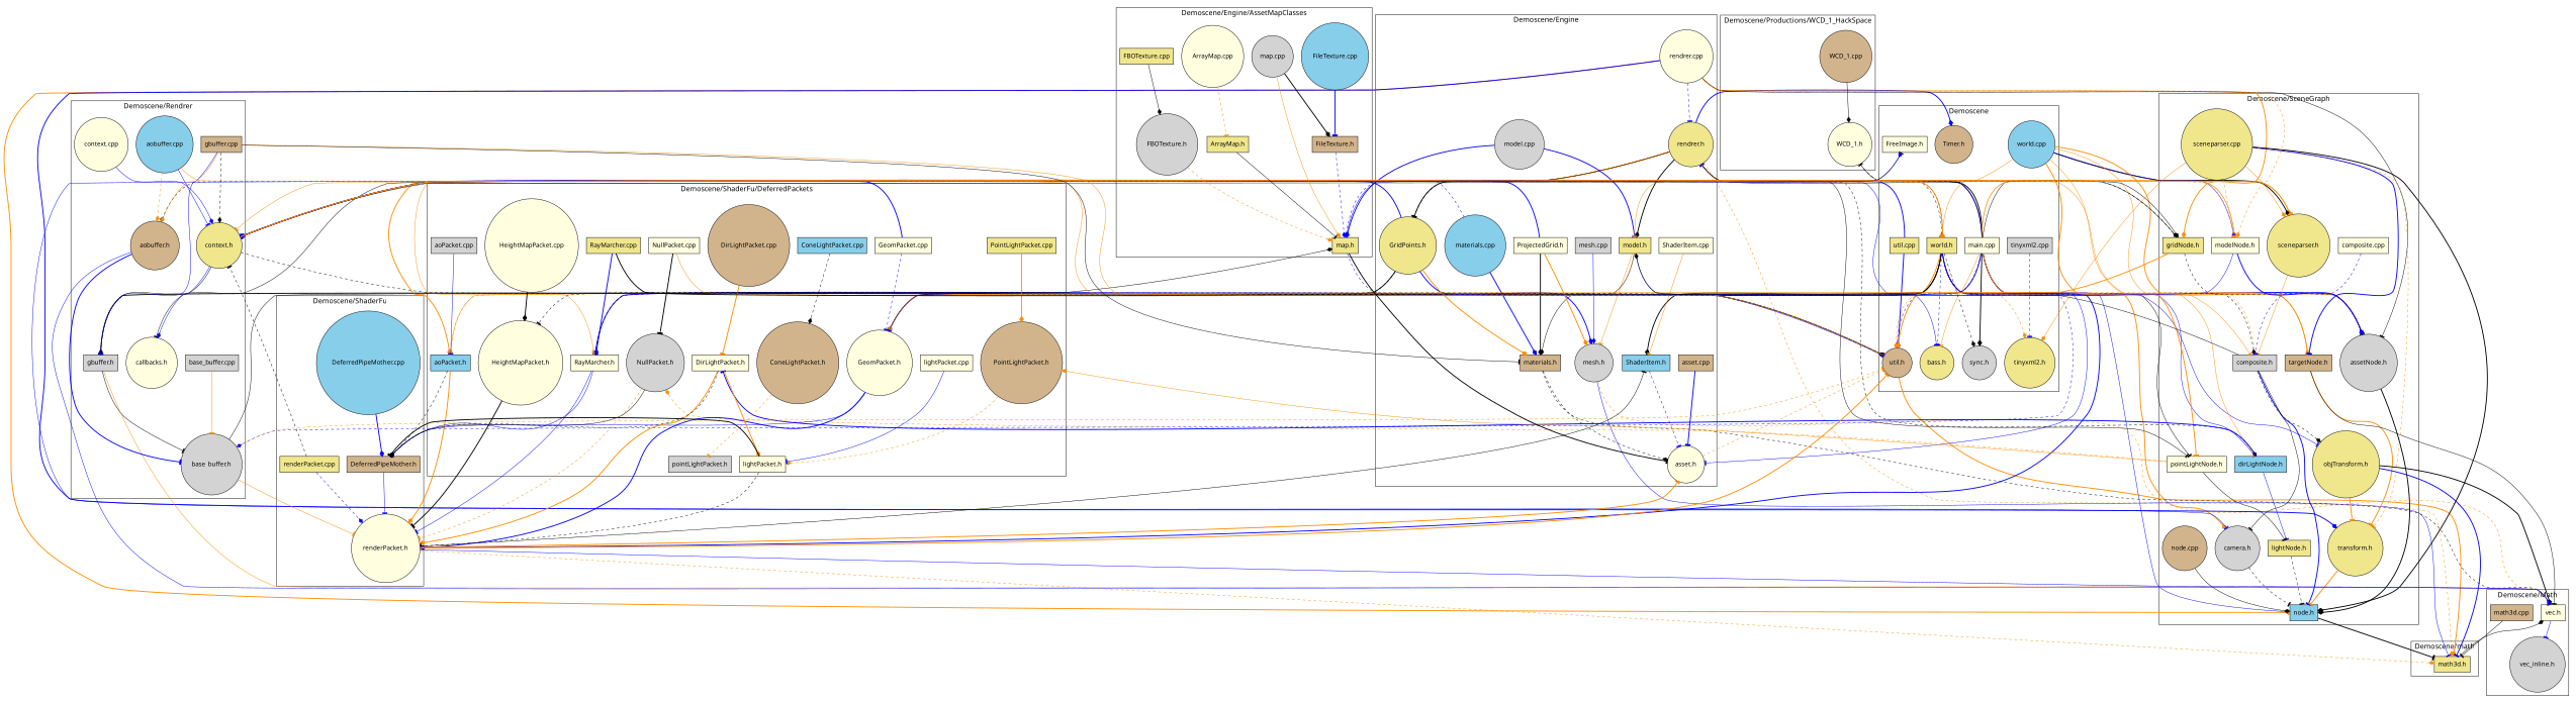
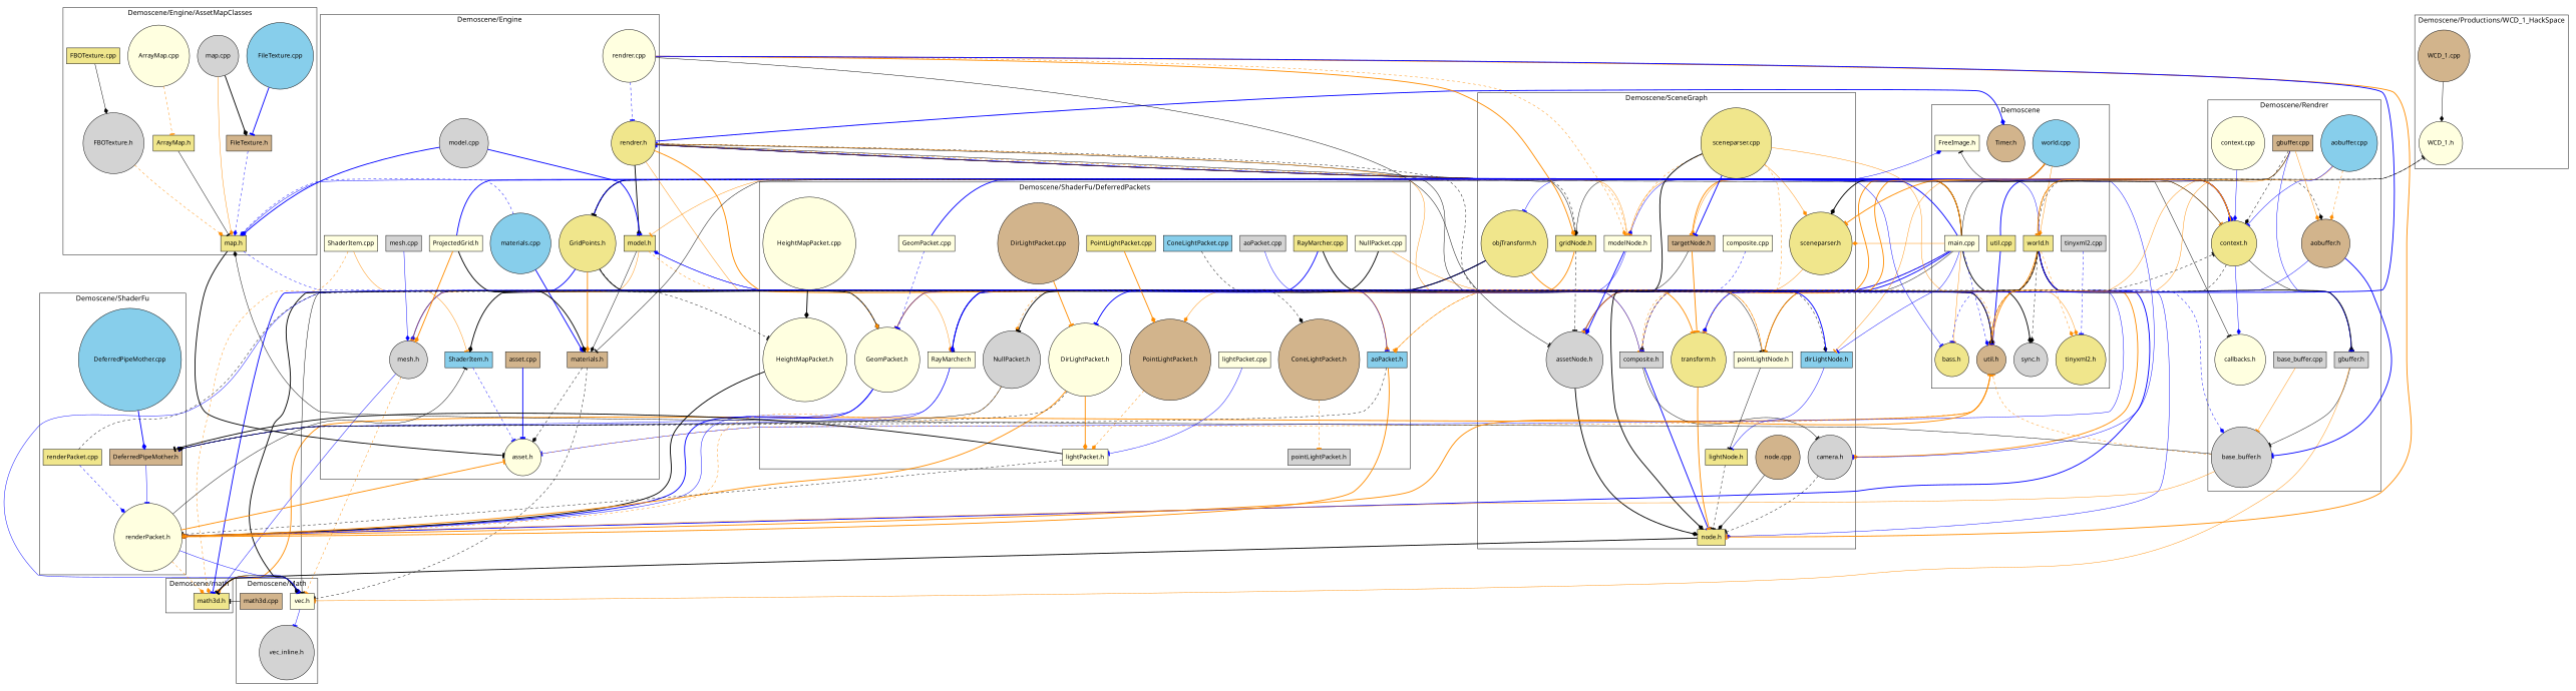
  digraph {
    clusterrank=local
    fontname="Noto Sans"
    fontsize=16
    node [fillcolor=lightyellow fontname="Noto Sans" shape=box style=filled]
    edge [arrowhead=tee color=darkorange fontname="Noto Sans" style=solid]
    "bass.h" [fillcolor=khaki shape=circle]
    "main.cpp"
    "sync.h" [fillcolor=lightgrey shape=circle]
    "util.h" [fillcolor=tan shape=circle]
    "tinyxml2.h" [fillcolor=khaki shape=circle]
    "tinyxml2.cpp" [fillcolor=lightgrey]
    "util.cpp" [fillcolor=khaki]
    "world.h" [fillcolor=khaki]
    "world.cpp" [fillcolor=skyblue shape=circle]
    "Timer.h" [fillcolor=tan shape=circle]
    "FreeImage.h"
    "rendrer.h" [fillcolor=khaki shape=circle]
    "GridPoints.h" [fillcolor=khaki shape=circle]
    "asset.h" [shape=circle]
    "ShaderItem.h" [fillcolor=skyblue]
    "asset.cpp" [fillcolor=tan]
    "mesh.h" [fillcolor=lightgrey shape=circle]
    "materials.h" [fillcolor=tan]
    "materials.cpp" [fillcolor=skyblue shape=circle]
    "mesh.cpp" [fillcolor=lightgrey]
    "model.h" [fillcolor=khaki]
    "model.cpp" [fillcolor=lightgrey shape=circle]
    "ProjectedGrid.h"
    "rendrer.cpp" [shape=circle]
    "ShaderItem.cpp"
    "gridNode.h" [fillcolor=khaki]
    "sceneparser.h" [fillcolor=khaki shape=circle]
    "assetNode.h" [fillcolor=lightgrey shape=circle]
    "modelNode.h"
    "dirLightNode.h" [fillcolor=skyblue]
    "pointLightNode.h"
    "targetNode.h" [fillcolor=tan]
-   "node.h" [fillcolor=skyblue]
+   "node.h" [fillcolor=khaki]
    "objTransform.h" [fillcolor=khaki shape=circle]
    "camera.h" [fillcolor=lightgrey shape=circle]
    "composite.h" [fillcolor=lightgrey]
    "transform.h" [fillcolor=khaki shape=circle]
    "composite.cpp"
    "lightNode.h" [fillcolor=khaki]
    "node.cpp" [fillcolor=tan shape=circle]
    "sceneparser.cpp" [fillcolor=khaki shape=circle]
    "aoPacket.h" [fillcolor=skyblue]
    "RayMarcher.h"
    "GeomPacket.h" [shape=circle]
    "HeightMapPacket.h" [shape=circle]
-   "DirLightPacket.h"
+   "DirLightPacket.h" [shape=circle]
    "PointLightPacket.h" [fillcolor=tan shape=circle]
    "NullPacket.h" [fillcolor=lightgrey shape=circle]
    "aoPacket.cpp" [fillcolor=lightgrey]
    "ConeLightPacket.h" [fillcolor=tan shape=circle]
    "ConeLightPacket.cpp" [fillcolor=skyblue]
    "pointLightPacket.h" [fillcolor=lightgrey]
    "DirLightPacket.cpp" [fillcolor=tan shape=circle]
    "lightPacket.h"
    "GeomPacket.cpp"
    "HeightMapPacket.cpp" [shape=circle]
    "lightPacket.cpp"
    "NullPacket.cpp"
    "PointLightPacket.cpp" [fillcolor=khaki]
    "RayMarcher.cpp" [fillcolor=khaki]
    "WCD_1.h" [shape=circle]
    "WCD_1.cpp" [fillcolor=tan shape=circle]
    "context.h" [fillcolor=khaki shape=circle]
    "base_buffer.h" [fillcolor=lightgrey shape=circle]
    "gbuffer.h" [fillcolor=lightgrey]
    "aobuffer.h" [fillcolor=tan shape=circle]
    "callbacks.h" [shape=circle]
    "aobuffer.cpp" [fillcolor=skyblue shape=circle]
    "base_buffer.cpp" [fillcolor=lightgrey]
    "context.cpp" [shape=circle]
    "gbuffer.cpp" [fillcolor=tan]
    "math3d.h" [fillcolor=khaki]
    "renderPacket.h" [shape=circle]
    "DeferredPipeMother.h" [fillcolor=tan]
    "DeferredPipeMother.cpp" [fillcolor=skyblue shape=circle]
    "renderPacket.cpp" [fillcolor=khaki]
    "map.h" [fillcolor=khaki]
    "ArrayMap.h" [fillcolor=khaki]
    "ArrayMap.cpp" [shape=circle]
    "FBOTexture.h" [fillcolor=lightgrey shape=circle]
    "FBOTexture.cpp" [fillcolor=khaki]
    "FileTexture.h" [fillcolor=tan]
    "FileTexture.cpp" [fillcolor=skyblue shape=circle]
    "map.cpp" [fillcolor=lightgrey shape=circle]
    "vec.h"
    "math3d.cpp" [fillcolor=tan]
    "vec_inline.h" [fillcolor=lightgrey shape=circle]
    subgraph cluster_1 {
      label=Demoscene
      "bass.h"
      "main.cpp"
      "sync.h"
      "util.h"
      "tinyxml2.h"
      "tinyxml2.cpp"
      "util.cpp"
      "world.h"
      "world.cpp"
      "Timer.h"
      "FreeImage.h"
    }
    subgraph cluster_2 {
      label="Demoscene/Engine"
      "rendrer.h"
      "GridPoints.h"
      "asset.h"
      "ShaderItem.h"
      "asset.cpp"
      "mesh.h"
      "materials.h"
      "materials.cpp"
      "mesh.cpp"
      "model.h"
      "model.cpp"
      "ProjectedGrid.h"
      "rendrer.cpp"
      "ShaderItem.cpp"
    }
    subgraph cluster_3 {
      label="Demoscene/SceneGraph"
      "gridNode.h"
      "sceneparser.h"
      "assetNode.h"
      "modelNode.h"
      "dirLightNode.h"
      "pointLightNode.h"
      "targetNode.h"
      "node.h"
      "objTransform.h"
      "camera.h"
      "composite.h"
      "transform.h"
      "composite.cpp"
      "lightNode.h"
      "node.cpp"
      "sceneparser.cpp"
    }
    subgraph cluster_4 {
      label="Demoscene/ShaderFu/DeferredPackets"
      "aoPacket.h"
      "RayMarcher.h"
      "GeomPacket.h"
      "HeightMapPacket.h"
      "DirLightPacket.h"
      "PointLightPacket.h"
      "NullPacket.h"
      "aoPacket.cpp"
      "ConeLightPacket.h"
      "ConeLightPacket.cpp"
      "pointLightPacket.h"
      "DirLightPacket.cpp"
      "lightPacket.h"
      "GeomPacket.cpp"
      "HeightMapPacket.cpp"
      "lightPacket.cpp"
      "NullPacket.cpp"
      "PointLightPacket.cpp"
      "RayMarcher.cpp"
    }
    subgraph cluster_5 {
      label="Demoscene/Productions/WCD_1_HackSpace"
      "WCD_1.h"
      "WCD_1.cpp"
    }
    subgraph cluster_6 {
      label="Demoscene/Rendrer"
      "context.h"
      "base_buffer.h"
      "gbuffer.h"
      "aobuffer.h"
      "callbacks.h"
      "aobuffer.cpp"
      "base_buffer.cpp"
      "context.cpp"
      "gbuffer.cpp"
    }
    subgraph cluster_7 {
      label="Demoscene/math"
      "math3d.h"
    }
    subgraph cluster_8 {
      label="Demoscene/ShaderFu"
      "renderPacket.h"
      "DeferredPipeMother.h"
      "DeferredPipeMother.cpp"
      "renderPacket.cpp"
    }
    subgraph cluster_9 {
      label="Demoscene/Engine/AssetMapClasses"
      "map.h"
      "ArrayMap.h"
      "ArrayMap.cpp"
      "FBOTexture.h"
      "FBOTexture.cpp"
      "FileTexture.h"
      "FileTexture.cpp"
      "map.cpp"
    }
    subgraph cluster_10 {
      label="Demoscene/Math"
      "vec.h"
      "math3d.cpp"
      "vec_inline.h"
    }
    "main.cpp" -> "bass.h"
    "main.cpp" -> "sync.h" [arrowhead=diamond color=black style=bold]
    "main.cpp" -> "util.h" [arrowhead=diamond color=blue style=dashed]
    "main.cpp" -> "rendrer.h" [color=blue style=bold]
    "main.cpp" -> "GridPoints.h" [color=black style=bold]
    "main.cpp" -> "gridNode.h" [arrowhead=diamond color=black]
    "main.cpp" -> "sceneparser.h" [arrowhead=diamond]
    "main.cpp" -> "assetNode.h" [arrowhead=diamond color=blue style=bold]
    "main.cpp" -> "modelNode.h" [arrowhead=diamond]
    "main.cpp" -> "dirLightNode.h" [color=blue]
    "main.cpp" -> "pointLightNode.h" [color=black]
    "main.cpp" -> "targetNode.h" [style=bold]
    "main.cpp" -> "aoPacket.h" [style=dashed]
    "main.cpp" -> "RayMarcher.h" [color=blue style=bold]
    "main.cpp" -> "WCD_1.h" [color=black]
    "util.h" -> "math3d.h" [arrowhead=diamond style=bold]
    "tinyxml2.cpp" -> "tinyxml2.h" [color=blue style=dashed]
    "util.cpp" -> "util.h" [arrowhead=diamond color=blue style=bold]
    "util.cpp" -> "context.h" [color=blue style=bold]
    "world.h" -> "bass.h" [color=blue style=dashed]
    "world.h" -> "sync.h" [arrowhead=diamond color=black style=dashed]
    "world.h" -> "util.h" [arrowhead=diamond style=bold]
    "world.h" -> "tinyxml2.h" [arrowhead=diamond style=dashed]
    "world.h" -> "asset.h" [color=blue]
    "world.h" -> "ShaderItem.h" [arrowhead=diamond color=black style=bold]
    "world.h" -> "node.h" [arrowhead=diamond color=blue]
    "world.h" -> "objTransform.h" [color=blue]
    "world.h" -> "camera.h" [arrowhead=diamond style=bold]
    "world.h" -> "composite.h" [arrowhead=diamond color=black style=dashed]
    "world.h" -> "aoPacket.h" [arrowhead=diamond]
    "world.h" -> "RayMarcher.h" [color=black style=dashed]
    "world.h" -> "base_buffer.h" [arrowhead=diamond color=blue style=dashed]
    "world.h" -> "gbuffer.h" [color=black style=bold]
    "world.h" -> "aobuffer.h" [arrowhead=diamond color=black style=dashed]
    "world.h" -> "renderPacket.h" [arrowhead=diamond color=blue style=bold]
    "world.cpp" -> "world.h" [arrowhead=diamond]
    "world.cpp" -> "sceneparser.h" [arrowhead=diamond color=black style=bold]
    "world.cpp" -> "assetNode.h" [style=bold]
    "world.cpp" -> "modelNode.h" [arrowhead=diamond color=blue]
    "world.cpp" -> "dirLightNode.h"
    "world.cpp" -> "pointLightNode.h" [style=bold]
    "world.cpp" -> "targetNode.h" [arrowhead=diamond]
    "rendrer.h" -> "bass.h" [color=blue]
    "rendrer.h" -> "Timer.h" [arrowhead=diamond color=blue style=bold]
    "rendrer.h" -> "model.h" [arrowhead=diamond color=black style=bold]
    "rendrer.h" -> "gridNode.h" [arrowhead=diamond color=black]
    "rendrer.h" -> "modelNode.h" [style=dashed]
    "rendrer.h" -> "dirLightNode.h" [arrowhead=diamond color=black style=dashed]
    "rendrer.h" -> "pointLightNode.h" [color=black]
    "rendrer.h" -> "camera.h" [color=blue]
    "rendrer.h" -> "composite.h"
    "rendrer.h" -> "aoPacket.h" [arrowhead=diamond style=bold]
    "rendrer.h" -> "RayMarcher.h" [arrowhead=diamond]
    "rendrer.h" -> "context.h"
    "rendrer.h" -> "callbacks.h" [color=black]
-   "rendrer.h" -> "math3d.h" [arrowhead=diamond style=dashed]
+   "ShaderItem.cpp" -> "math3d.h" [arrowhead=diamond style=dashed]
    "GridPoints.h" -> "mesh.h" [arrowhead=diamond color=blue style=bold]
    "GridPoints.h" -> "materials.h" [arrowhead=diamond style=bold]
    "GridPoints.h" -> "GeomPacket.h" [arrowhead=diamond color=black style=bold]
    "GridPoints.h" -> "HeightMapPacket.h" [color=black style=dashed]
    "GridPoints.h" -> "context.h" [arrowhead=diamond color=blue style=bold]
    "asset.h" -> "util.h" [style=dashed]
    "ShaderItem.h" -> "asset.h" [color=blue style=dashed]
    "asset.cpp" -> "asset.h" [color=blue style=bold]
    "mesh.h" -> "math3d.h" [color=blue]
    "mesh.h" -> "vec.h" [style=dashed]
    "materials.h" -> "asset.h" [arrowhead=diamond color=black style=dashed]
    "materials.h" -> "vec.h" [color=black style=dashed]
    "materials.cpp" -> "materials.h" [arrowhead=diamond color=blue style=bold]
    "materials.cpp" -> "map.h" [arrowhead=diamond color=blue style=dashed]
    "mesh.cpp" -> "mesh.h" [arrowhead=diamond color=blue]
    "model.h" -> "util.h" [arrowhead=diamond color=blue]
    "model.h" -> "mesh.h"
    "model.h" -> "materials.h" [arrowhead=diamond color=black]
    "model.h" -> "GeomPacket.h" [arrowhead=diamond style=dashed]
    "model.cpp" -> "model.h" [color=blue style=bold]
    "model.cpp" -> "map.h" [arrowhead=diamond color=blue style=bold]
    "ProjectedGrid.h" -> "mesh.h" [arrowhead=diamond style=bold]
    "ProjectedGrid.h" -> "materials.h" [arrowhead=diamond color=black style=bold]
    "ProjectedGrid.h" -> "context.h" [arrowhead=diamond color=blue style=bold]
    "rendrer.cpp" -> "rendrer.h" [color=blue style=dashed]
    "rendrer.cpp" -> "gridNode.h" [arrowhead=diamond style=bold]
    "rendrer.cpp" -> "assetNode.h" [color=black]
    "rendrer.cpp" -> "modelNode.h" [arrowhead=diamond style=dashed]
    "rendrer.cpp" -> "node.h" [style=bold]
    "rendrer.cpp" -> "transform.h" [arrowhead=diamond color=blue style=bold]
    "ShaderItem.cpp" -> "ShaderItem.h"
    "gridNode.h" -> "GridPoints.h" [color=black style=dashed]
    "gridNode.h" -> "assetNode.h" [color=black style=dashed]
    "gridNode.h" -> "GeomPacket.h" [style=bold]
    "sceneparser.h" -> "composite.h"
    "assetNode.h" -> "node.h" [arrowhead=diamond color=black style=bold]
    "modelNode.h" -> "model.h"
    "modelNode.h" -> "assetNode.h" [arrowhead=diamond color=blue style=bold]
    "modelNode.h" -> "GeomPacket.h" [color=blue]
    "dirLightNode.h" -> "lightNode.h" [color=blue]
    "dirLightNode.h" -> "DirLightPacket.h" [color=blue style=bold]
    "pointLightNode.h" -> "lightNode.h" [color=black]
    "pointLightNode.h" -> "PointLightPacket.h" [arrowhead=diamond]
    "pointLightNode.h" -> "NullPacket.h" [arrowhead=diamond style=dashed]
    "targetNode.h" -> "transform.h" [style=bold]
    "targetNode.h" -> "vec.h" [color=black]
    "node.h" -> "math3d.h" [color=black style=bold]
    "objTransform.h" -> "transform.h" [style=bold]
    "objTransform.h" -> "math3d.h" [color=blue style=bold]
    "objTransform.h" -> "vec.h" [arrowhead=diamond color=black style=bold]
    "camera.h" -> "node.h" [color=black style=dashed]
    "composite.h" -> "util.h" [arrowhead=diamond style=dashed]
-   "composite.h" -> "model.h" [arrowhead=diamond color=black]
+   "composite.h" -> "model.h" [arrowhead=diamond color=blue]
    "composite.h" -> "node.h" [color=blue style=bold]
-   "composite.h" -> "objTransform.h" [arrowhead=diamond color=black style=dashed]
    "composite.h" -> "camera.h" [color=black]
    "transform.h" -> "node.h" [style=bold]
    "composite.cpp" -> "composite.h" [color=blue style=dashed]
    "lightNode.h" -> "node.h" [color=black style=dashed]
    "node.cpp" -> "node.h" [arrowhead=diamond color=black]
    "sceneparser.cpp" -> "tinyxml2.h" [arrowhead=diamond]
    "sceneparser.cpp" -> "sceneparser.h" [arrowhead=diamond]
    "sceneparser.cpp" -> "modelNode.h" [style=dashed]
    "sceneparser.cpp" -> "targetNode.h" [color=blue style=bold]
    "sceneparser.cpp" -> "node.h" [arrowhead=diamond color=black style=bold]
    "sceneparser.cpp" -> "transform.h" [style=dashed]
    "aoPacket.h" -> "renderPacket.h" [arrowhead=diamond style=bold]
    "aoPacket.h" -> "DeferredPipeMother.h" [color=black style=dashed]
    "RayMarcher.h" -> "renderPacket.h" [color=blue]
    "RayMarcher.h" -> "DeferredPipeMother.h" [arrowhead=diamond color=blue]
    "GeomPacket.h" -> "renderPacket.h" [arrowhead=diamond color=blue style=bold]
    "GeomPacket.h" -> "DeferredPipeMother.h" [color=blue]
    "HeightMapPacket.h" -> "renderPacket.h" [color=black style=bold]
    "DirLightPacket.h" -> "lightPacket.h" [arrowhead=diamond style=bold]
    "DirLightPacket.h" -> "renderPacket.h" [arrowhead=diamond style=bold]
    "DirLightPacket.h" -> "DeferredPipeMother.h" [arrowhead=diamond color=black style=dashed]
    "PointLightPacket.h" -> "lightPacket.h" [arrowhead=diamond style=dashed]
    "NullPacket.h" -> "renderPacket.h" [style=dashed]
    "NullPacket.h" -> "DeferredPipeMother.h" [arrowhead=diamond color=black]
    "aoPacket.cpp" -> "aoPacket.h" [color=blue]
    "ConeLightPacket.h" -> "pointLightPacket.h" [style=dashed]
    "ConeLightPacket.cpp" -> "ConeLightPacket.h" [arrowhead=diamond color=black style=dashed]
    "DirLightPacket.cpp" -> "DirLightPacket.h" [style=bold]
    "lightPacket.h" -> "renderPacket.h" [color=black style=dashed]
    "lightPacket.h" -> "DeferredPipeMother.h" [color=black style=bold]
    "GeomPacket.cpp" -> "GeomPacket.h" [color=blue style=dashed]
    "GeomPacket.cpp" -> "context.h" [color=blue style=bold]
    "HeightMapPacket.cpp" -> "HeightMapPacket.h" [arrowhead=diamond color=black style=bold]
    "lightPacket.cpp" -> "lightPacket.h" [color=blue]
    "NullPacket.cpp" -> "util.h"
    "NullPacket.cpp" -> "NullPacket.h" [color=black style=bold]
    "PointLightPacket.cpp" -> "PointLightPacket.h" [arrowhead=diamond style=bold]
    "RayMarcher.cpp" -> "util.h" [arrowhead=diamond color=black style=bold]
    "RayMarcher.cpp" -> "RayMarcher.h" [arrowhead=diamond color=blue style=bold]
    "WCD_1.h" -> "world.h" [color=black style=dashed]
    "WCD_1.cpp" -> "WCD_1.h" [arrowhead=diamond color=black]
    "context.h" -> "util.h" [arrowhead=diamond color=black style=dashed]
    "context.h" -> "world.h" [style=bold]
    "context.h" -> "FreeImage.h" [color=black]
    "context.h" -> "sceneparser.h" [style=bold]
    "context.h" -> "gbuffer.h" [arrowhead=diamond color=black]
    "context.h" -> "callbacks.h" [arrowhead=diamond color=blue]
    "base_buffer.h" -> "util.h" [style=dashed]
    "base_buffer.h" -> "renderPacket.h"
    "base_buffer.h" -> "map.h" [arrowhead=diamond color=black]
    "gbuffer.h" -> "base_buffer.h" [color=black]
    "gbuffer.h" -> "vec.h"
    "aobuffer.h" -> "base_buffer.h" [color=blue style=bold]
    "aobuffer.h" -> "vec.h" [arrowhead=diamond color=blue]
    "aobuffer.cpp" -> "util.h"
    "aobuffer.cpp" -> "context.h" [color=blue]
    "aobuffer.cpp" -> "aobuffer.h" [arrowhead=diamond style=dashed]
    "base_buffer.cpp" -> "base_buffer.h"
    "context.cpp" -> "context.h" [arrowhead=diamond color=blue]
    "gbuffer.cpp" -> "util.h"
    "gbuffer.cpp" -> "materials.h" [color=black]
    "gbuffer.cpp" -> "context.h" [arrowhead=diamond color=black style=dashed]
    "gbuffer.cpp" -> "gbuffer.h" [color=blue]
    "gbuffer.cpp" -> "aobuffer.h" [arrowhead=diamond]
    "math3d.h" -> "vec.h" [arrowhead=diamond color=black]
    "renderPacket.h" -> "util.h" [style=bold]
    "renderPacket.h" -> "asset.h" [style=bold]
    "renderPacket.h" -> "ShaderItem.h" [color=black]
    "renderPacket.h" -> "math3d.h" [arrowhead=diamond style=dashed]
    "renderPacket.h" -> "vec.h" [color=blue]
    "DeferredPipeMother.h" -> "renderPacket.h" [color=blue]
    "DeferredPipeMother.cpp" -> "DeferredPipeMother.h" [arrowhead=diamond color=blue style=bold]
    "renderPacket.cpp" -> "context.h" [color=black style=dashed]
    "renderPacket.cpp" -> "renderPacket.h" [arrowhead=diamond color=blue style=dashed]
    "map.h" -> "util.h" [color=blue style=dashed]
    "map.h" -> "FreeImage.h" [arrowhead=diamond color=blue]
    "map.h" -> "asset.h" [color=black style=bold]
    "ArrayMap.h" -> "map.h" [color=black]
    "ArrayMap.cpp" -> "ArrayMap.h" [style=dashed]
    "FBOTexture.h" -> "map.h" [arrowhead=diamond style=dashed]
    "FBOTexture.cpp" -> "FBOTexture.h" [arrowhead=diamond color=black]
    "FileTexture.h" -> "map.h" [arrowhead=diamond color=blue style=dashed]
    "FileTexture.cpp" -> "FileTexture.h" [color=blue style=bold]
    "map.cpp" -> "map.h" [arrowhead=diamond]
    "map.cpp" -> "FileTexture.h" [arrowhead=diamond color=black style=bold]
    "vec.h" -> "vec_inline.h" [color=blue]
    "math3d.cpp" -> "math3d.h" [color=black]
  }
